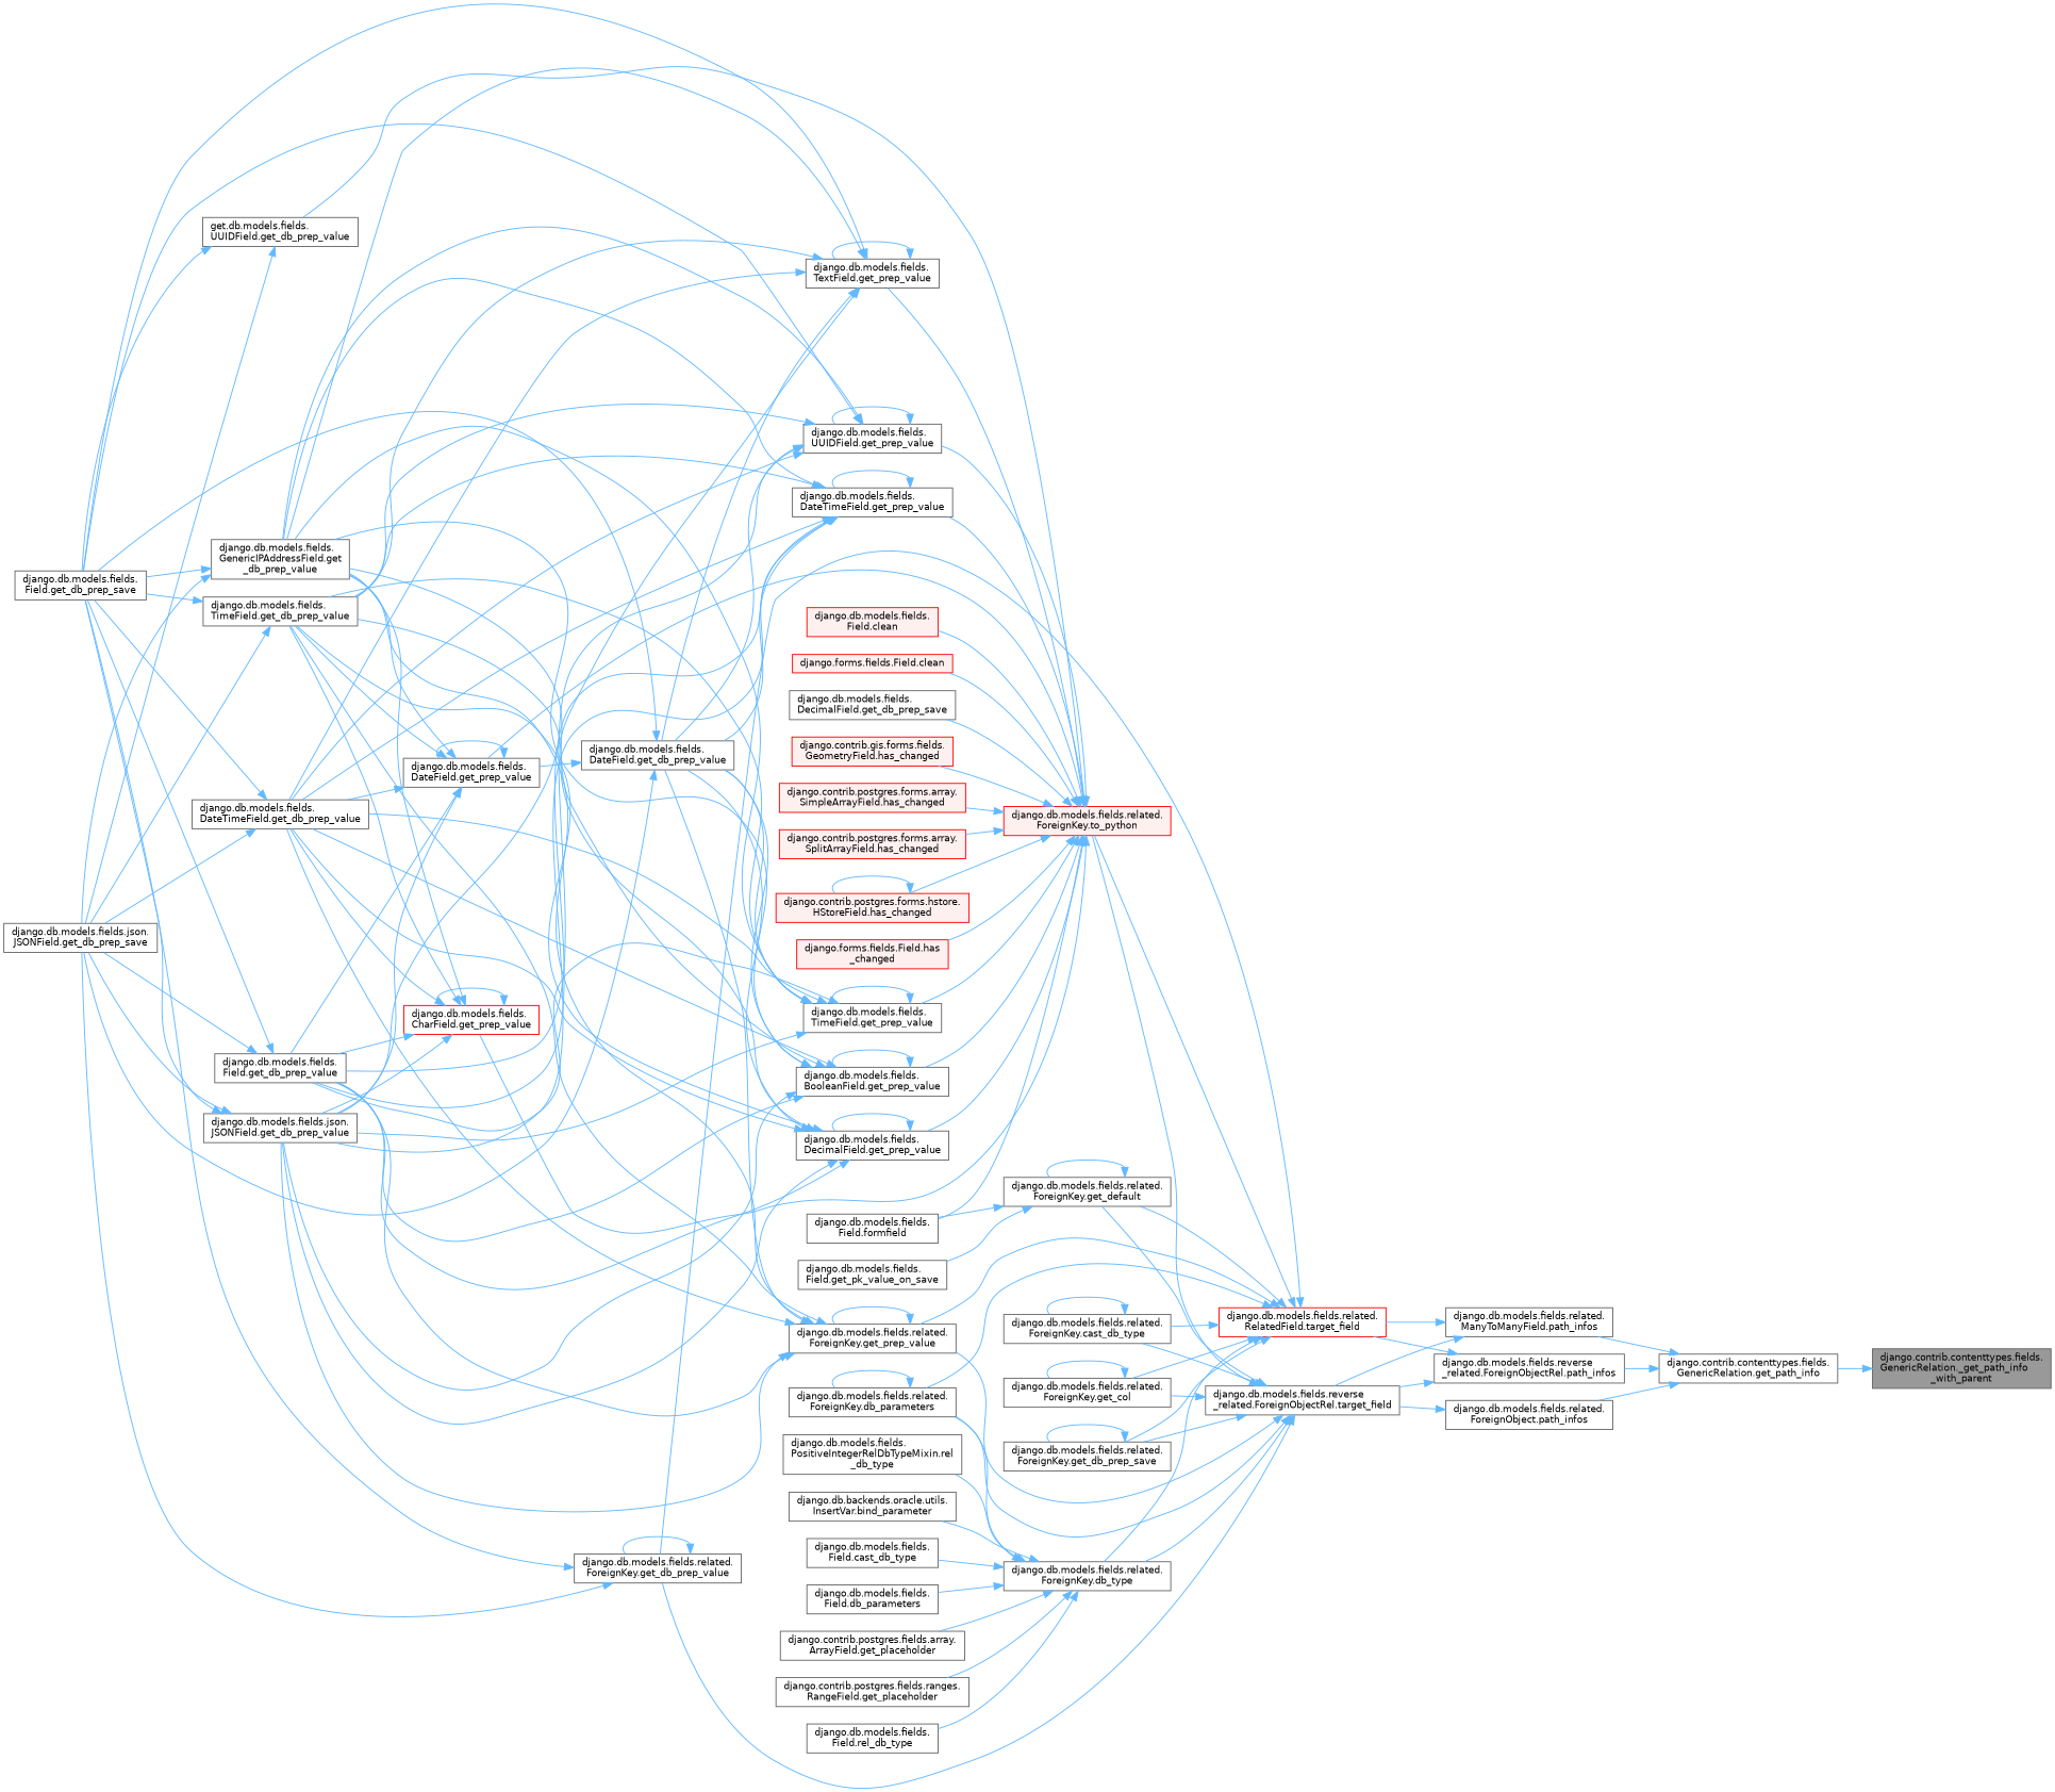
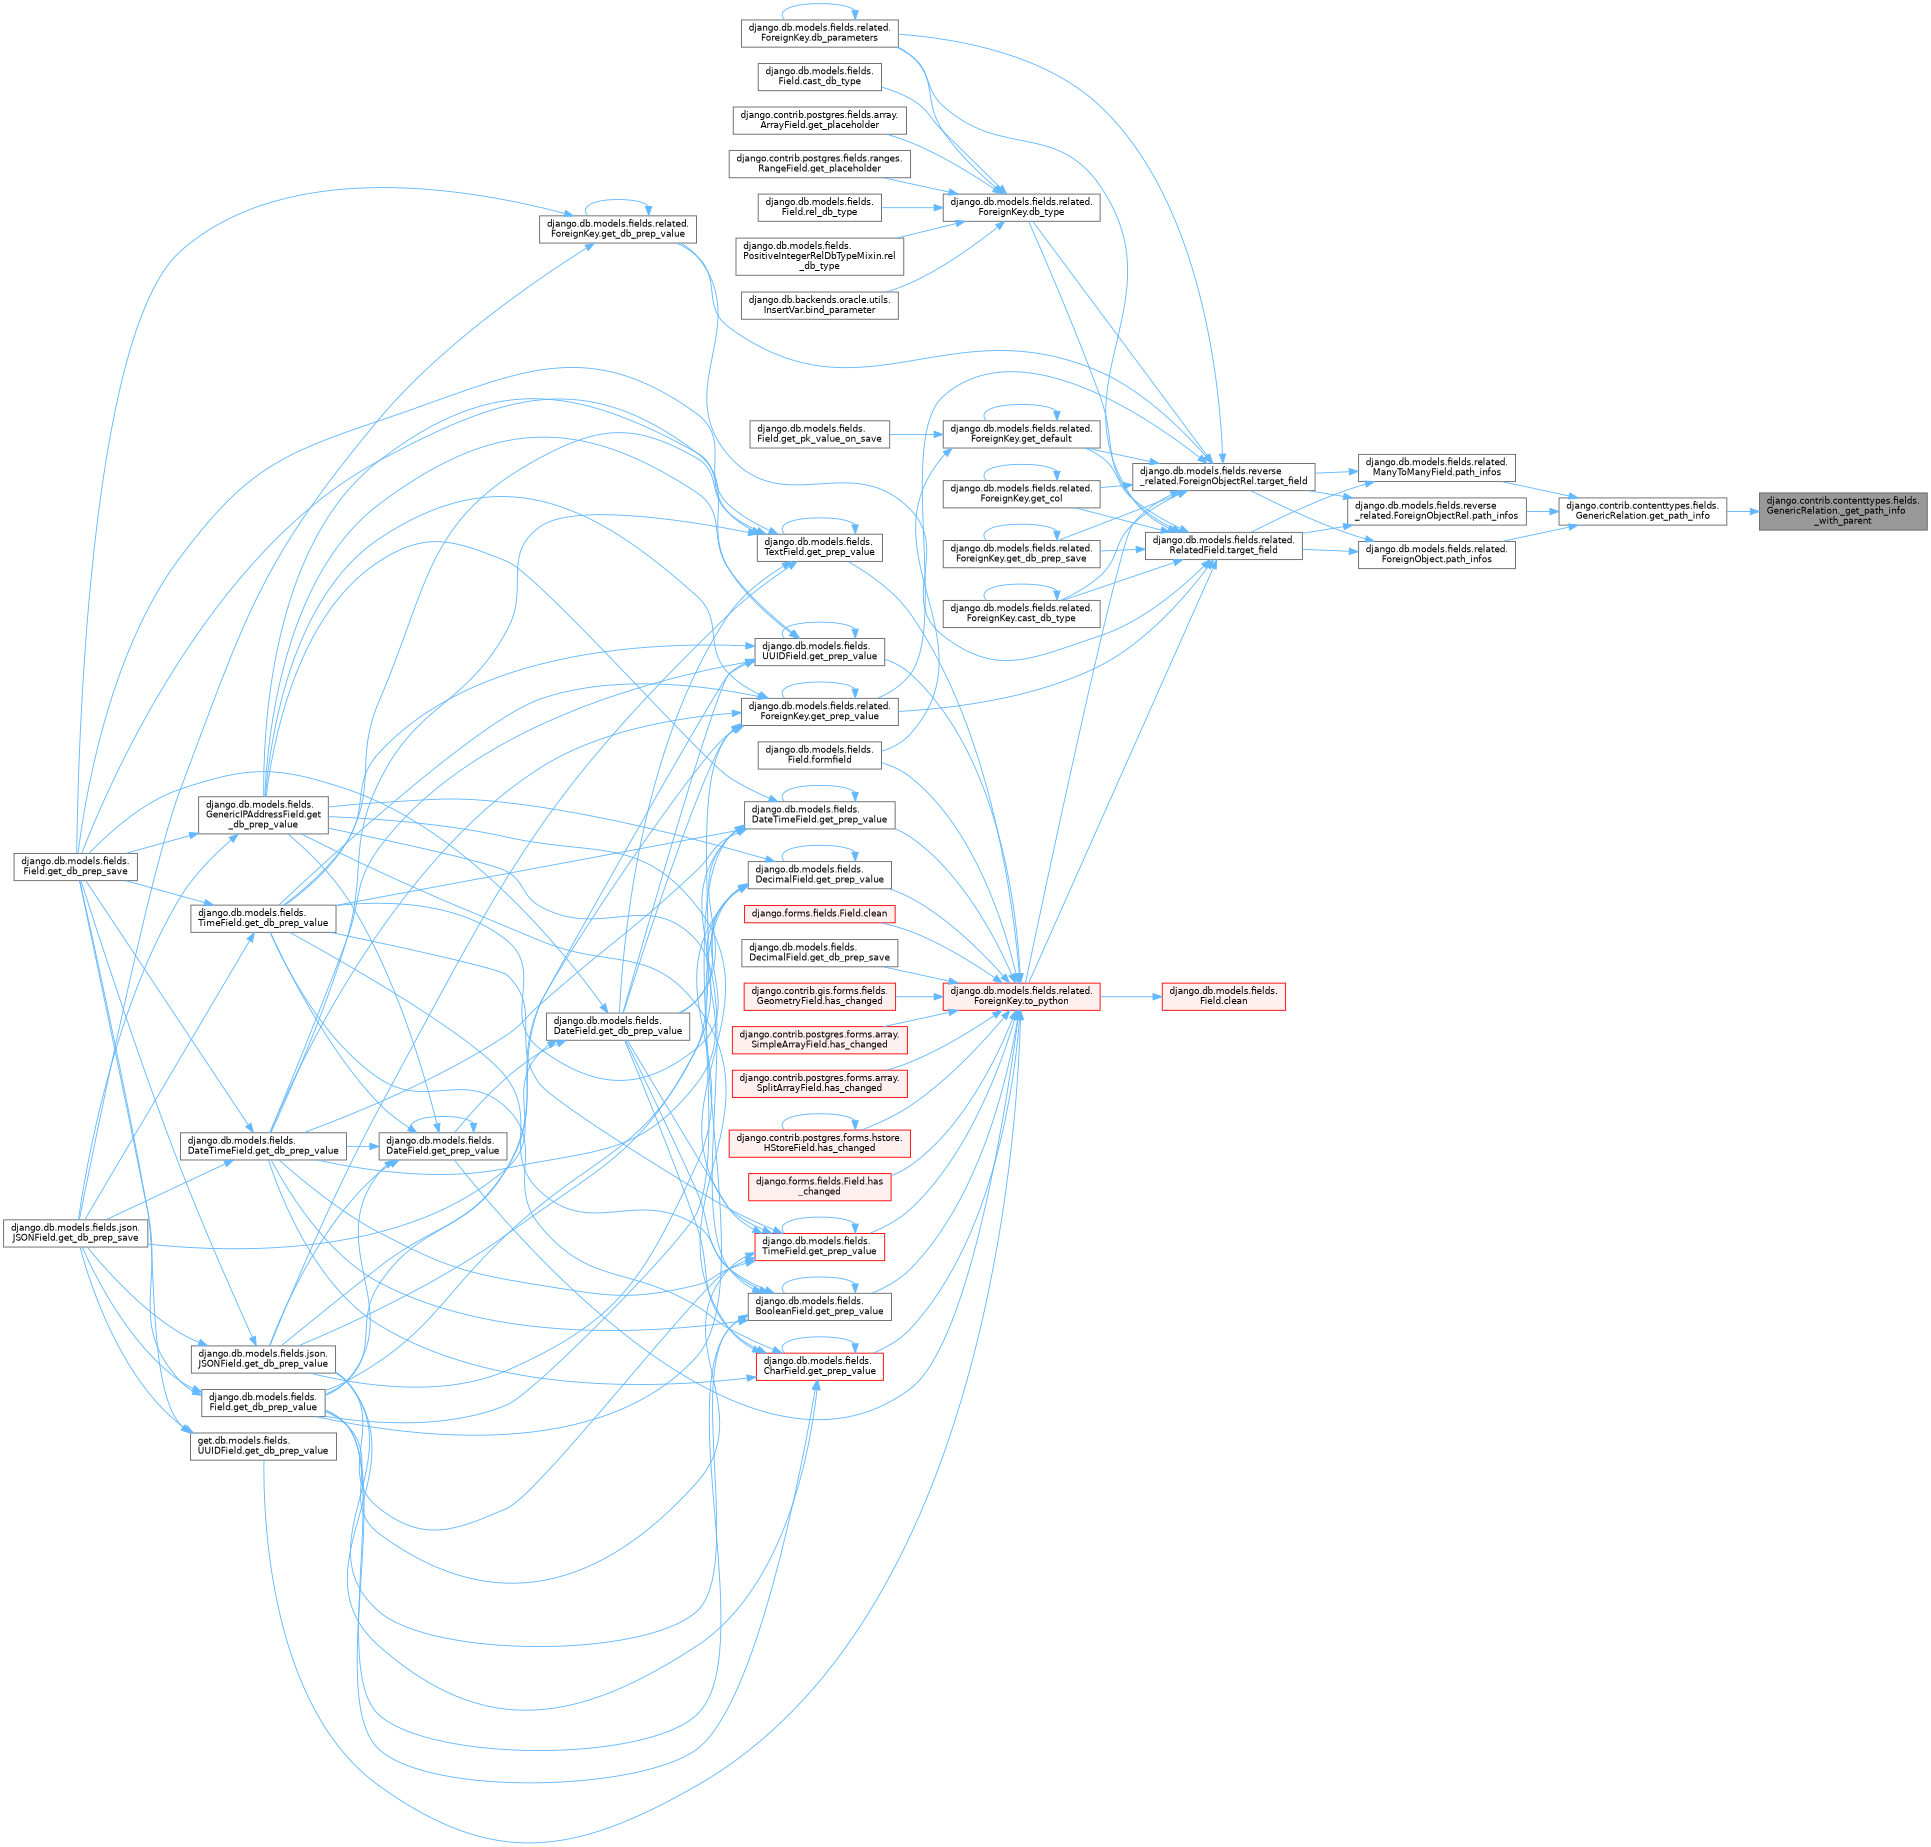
  digraph {
    rankdir=RL
    node [color=grey40 fillcolor=white fontname=Helvetica fontsize=10 shape=box style=filled]
    edge [color=steelblue1 dir=back fontname=Helvetica fontsize=10 labelfontname=Helvetica labelfontsize=10 style=solid]
    n1 [color=gray40 fillcolor=grey60 fontcolor=black height=0.2 label="django.contrib.contenttypes.fields.\lGenericRelation._get_path_info\l_with_parent" width=0.4]
    n2 [height=0.2 label="django.contrib.contenttypes.fields.\lGenericRelation.get_path_info" width=0.4]
    n3 [height=0.2 label="django.db.models.fields.related.\lForeignObject.path_infos" width=0.4]
    n4 [height=0.2 label="django.db.models.fields.related.\lManyToManyField.path_infos" width=0.4]
    n5 [height=0.2 label="django.db.models.fields.reverse\l_related.ForeignObjectRel.path_infos" width=0.4]
-   n6 [color=red height=0.2 label="django.db.models.fields.related.\lRelatedField.target_field" width=0.4]
+   n6 [height=0.2 label="django.db.models.fields.related.\lRelatedField.target_field" width=0.4]
    n7 [height=0.2 label="django.db.models.fields.reverse\l_related.ForeignObjectRel.target_field" width=0.4]
    n8 [height=0.2 label="django.db.models.fields.related.\lForeignKey.cast_db_type" width=0.4]
    n9 [height=0.2 label="django.db.models.fields.related.\lForeignKey.db_parameters" width=0.4]
    n10 [height=0.2 label="django.db.models.fields.related.\lForeignKey.db_type" width=0.4]
    n11 [height=0.2 label="django.db.models.fields.related.\lForeignKey.get_col" width=0.4]
    n12 [height=0.2 label="django.db.models.fields.related.\lForeignKey.get_db_prep_save" width=0.4]
    n13 [height=0.2 label="django.db.models.fields.related.\lForeignKey.get_db_prep_value" width=0.4]
    n14 [height=0.2 label="django.db.models.fields.related.\lForeignKey.get_default" width=0.4]
    n15 [height=0.2 label="django.db.models.fields.related.\lForeignKey.get_prep_value" width=0.4]
    n16 [color=red fillcolor="#FFF0F0" height=0.2 label="django.db.models.fields.related.\lForeignKey.to_python" width=0.4]
    n17 [height=0.2 label="django.db.backends.oracle.utils.\lInsertVar.bind_parameter" width=0.4]
    n18 [height=0.2 label="django.db.models.fields.\lField.cast_db_type" width=0.4]
-   n19 [height=0.2 label="django.db.models.fields.\lField.db_parameters" width=0.4]
    n20 [height=0.2 label="django.contrib.postgres.fields.array.\lArrayField.get_placeholder" width=0.4]
    n21 [height=0.2 label="django.contrib.postgres.fields.ranges.\lRangeField.get_placeholder" width=0.4]
    n22 [height=0.2 label="django.db.models.fields.\lField.rel_db_type" width=0.4]
    n23 [height=0.2 label="django.db.models.fields.\lPositiveIntegerRelDbTypeMixin.rel\l_db_type" width=0.4]
    n24 [height=0.2 label="django.db.models.fields.\lField.get_db_prep_save" width=0.4]
    n25 [height=0.2 label="django.db.models.fields.json.\lJSONField.get_db_prep_save" width=0.4]
    n26 [height=0.2 label="django.db.models.fields.\lField.formfield" width=0.4]
    n27 [height=0.2 label="django.db.models.fields.\lField.get_pk_value_on_save" width=0.4]
    n28 [height=0.2 label="django.db.models.fields.\lDateField.get_db_prep_value" width=0.4]
    n29 [height=0.2 label="django.db.models.fields.\lDateTimeField.get_db_prep_value" width=0.4]
    n30 [height=0.2 label="django.db.models.fields.\lField.get_db_prep_value" width=0.4]
    n31 [height=0.2 label="django.db.models.fields.\lGenericIPAddressField.get\l_db_prep_value" width=0.4]
    n32 [height=0.2 label="django.db.models.fields.json.\lJSONField.get_db_prep_value" width=0.4]
    n33 [height=0.2 label="django.db.models.fields.\lTimeField.get_db_prep_value" width=0.4]
    n34 [color=red fillcolor="#FFF0F0" height=0.2 label="django.db.models.fields.\lField.clean" width=0.4]
    n35 [color=red fillcolor="#FFF0F0" height=0.2 label="django.forms.fields.Field.clean" width=0.4]
    n36 [height=0.2 label="django.db.models.fields.\lDecimalField.get_db_prep_save" width=0.4]
    n37 [height=0.2 label="get.db.models.fields.\lUUIDField.get_db_prep_value" width=0.4]
    n38 [height=0.2 label="django.db.models.fields.\lBooleanField.get_prep_value" width=0.4]
    n39 [color=red height=0.2 label="django.db.models.fields.\lCharField.get_prep_value" width=0.4]
    n40 [height=0.2 label="django.db.models.fields.\lDateField.get_prep_value" width=0.4]
    n41 [height=0.2 label="django.db.models.fields.\lDateTimeField.get_prep_value" width=0.4]
    n42 [height=0.2 label="django.db.models.fields.\lDecimalField.get_prep_value" width=0.4]
    n43 [height=0.2 label="django.db.models.fields.\lTextField.get_prep_value" width=0.4]
-   n44 [height=0.2 label="django.db.models.fields.\lTimeField.get_prep_value" width=0.4]
+   n44 [color=red height=0.2 label="django.db.models.fields.\lTimeField.get_prep_value" width=0.4]
    n45 [height=0.2 label="django.db.models.fields.\lUUIDField.get_prep_value" width=0.4]
    n46 [color=red fillcolor="#FFF0F0" height=0.2 label="django.contrib.gis.forms.fields.\lGeometryField.has_changed" width=0.4]
    n47 [color=red fillcolor="#FFF0F0" height=0.2 label="django.contrib.postgres.forms.array.\lSimpleArrayField.has_changed" width=0.4]
    n48 [color=red fillcolor="#FFF0F0" height=0.2 label="django.contrib.postgres.forms.array.\lSplitArrayField.has_changed" width=0.4]
    n49 [color=red fillcolor="#FFF0F0" height=0.2 label="django.contrib.postgres.forms.hstore.\lHStoreField.has_changed" width=0.4]
    n50 [color=red fillcolor="#FFF0F0" height=0.2 label="django.forms.fields.Field.has\l_changed" width=0.4]
    n1 -> n2
    n2 -> n3
    n2 -> n4
    n2 -> n5
+   n3 -> n6
    n3 -> n7
    n4 -> n6
    n4 -> n7
    n5 -> n6
    n5 -> n7
    n6 -> n8
    n6 -> n9
    n6 -> n10
    n6 -> n11
    n6 -> n12
    n6 -> n13
    n6 -> n14
    n6 -> n15
    n6 -> n16
    n7 -> n8
    n7 -> n9
    n7 -> n10
    n7 -> n11
    n7 -> n12
    n7 -> n13
    n7 -> n14
    n7 -> n15
    n7 -> n16
    n8 -> n8
    n9 -> n9
    n10 -> n9
    n10 -> n17
    n10 -> n18
-   n10 -> n19
    n10 -> n20
    n10 -> n21
    n10 -> n22
    n10 -> n23
    n11 -> n11
    n12 -> n12
    n13 -> n13
    n13 -> n24
    n13 -> n25
    n14 -> n14
    n14 -> n26
    n14 -> n27
    n15 -> n15
    n15 -> n28
    n15 -> n29
    n15 -> n30
    n15 -> n31
    n15 -> n32
    n15 -> n33
    n16 -> n26
-   n16 -> n34
+   n34 -> n16
    n16 -> n35
    n16 -> n36
    n16 -> n37
    n16 -> n38
    n16 -> n39
    n16 -> n40
    n16 -> n41
    n16 -> n42
    n16 -> n43
    n16 -> n44
    n16 -> n45
    n16 -> n46
    n16 -> n47
    n16 -> n48
    n16 -> n49
    n16 -> n50
    n28 -> n24
    n28 -> n25
    n28 -> n40
    n29 -> n24
    n29 -> n25
    n30 -> n24
    n30 -> n25
    n31 -> n24
    n31 -> n25
    n32 -> n24
    n32 -> n25
    n33 -> n24
    n33 -> n25
    n37 -> n24
    n37 -> n25
    n38 -> n28
    n38 -> n29
    n38 -> n30
    n38 -> n31
    n38 -> n32
    n38 -> n33
    n38 -> n38
+   n39 -> n28
    n39 -> n29
    n39 -> n30
    n39 -> n31
    n39 -> n32
    n39 -> n33
    n39 -> n39
    n40 -> n29
    n40 -> n30
    n40 -> n31
    n40 -> n32
    n40 -> n33
    n40 -> n40
    n41 -> n28
    n41 -> n29
    n41 -> n30
    n41 -> n31
    n41 -> n32
    n41 -> n33
    n41 -> n41
    n42 -> n28
    n42 -> n29
    n42 -> n30
    n42 -> n31
    n42 -> n32
    n42 -> n33
    n42 -> n42
    n43 -> n24
    n43 -> n28
    n43 -> n29
    n43 -> n31
    n43 -> n32
    n43 -> n33
    n43 -> n43
    n44 -> n28
    n44 -> n29
    n44 -> n30
    n44 -> n31
    n44 -> n32
    n44 -> n33
    n44 -> n44
    n45 -> n24
    n45 -> n28
    n45 -> n29
    n45 -> n30
    n45 -> n31
    n45 -> n33
    n45 -> n45
    n49 -> n49
  }
